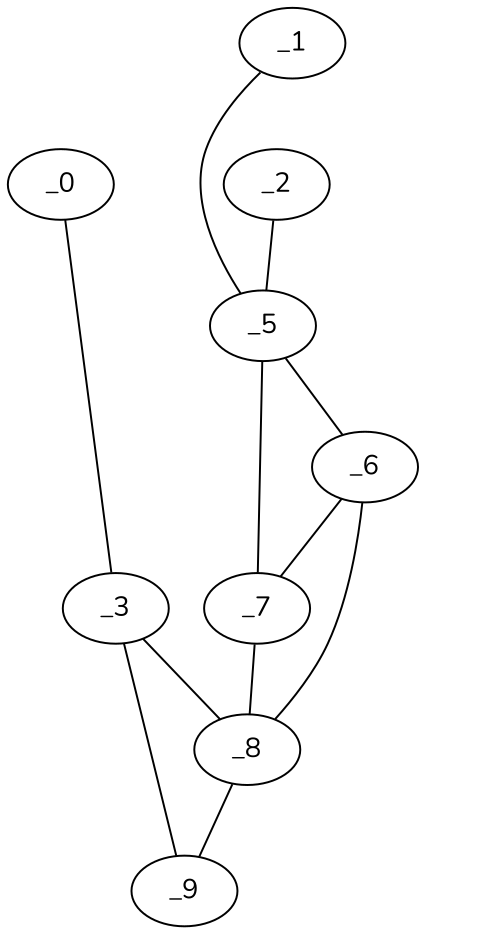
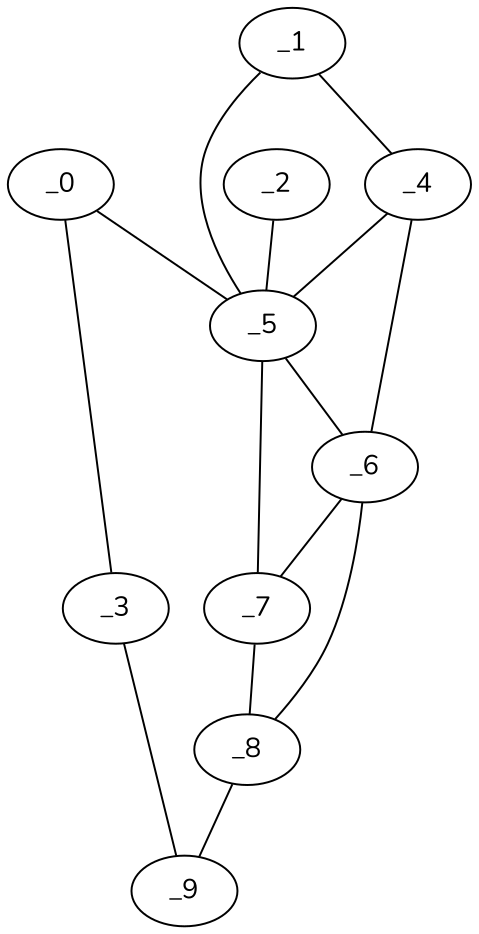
  graph {
    fontname=Nunito
    node [fontname=Nunito y=52]
    edge [fontname=Nunito valence=1]
    _0 [x=1 y=95]
    _3 [x=26 y=110]
    _5 [x=32 y=73]
    _1 [x=5 y=49]
+   _4 [x=30 y=18]
    _2 [x=15 y=98]
    _8 [x=76]
    _9 [x=127 y=94]
    _7 [x=68]
    _6 [x=60 y=40]
    _0 -- _3
-   _3 -- _8 [valence=2]
+   _0 -- _5 [valence=2]
    _3 -- _9
    _5 -- _7
    _5 -- _6 [valence=2]
    _1 -- _5 [valence=2]
+   _1 -- _4
+   _4 -- _5 [valence=2]
+   _4 -- _6
    _2 -- _5 [valence=2]
    _8 -- _9
    _7 -- _8 [valence=2]
    _6 -- _8
    _6 -- _7
  }
